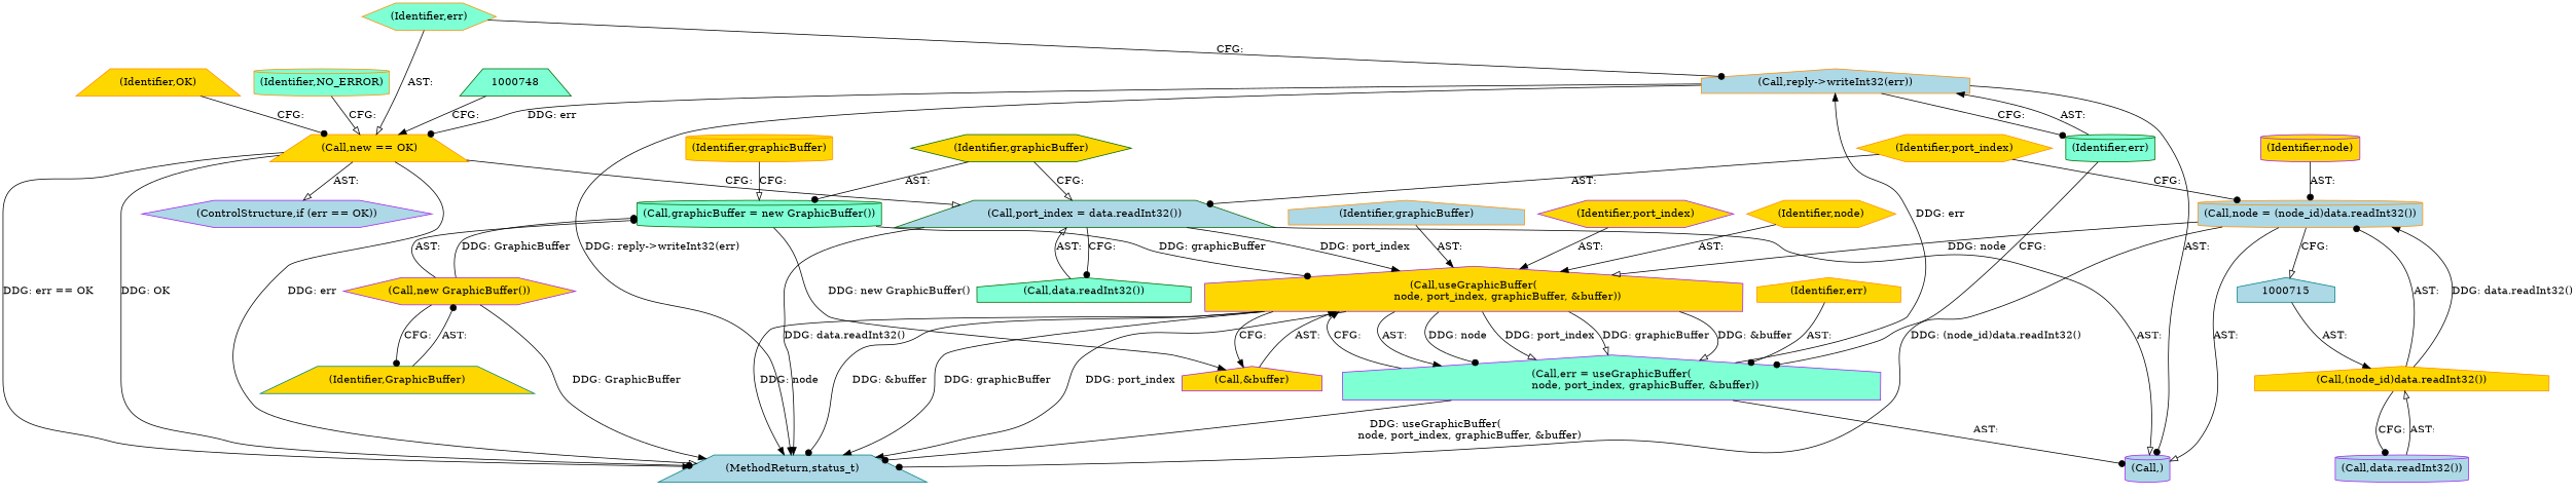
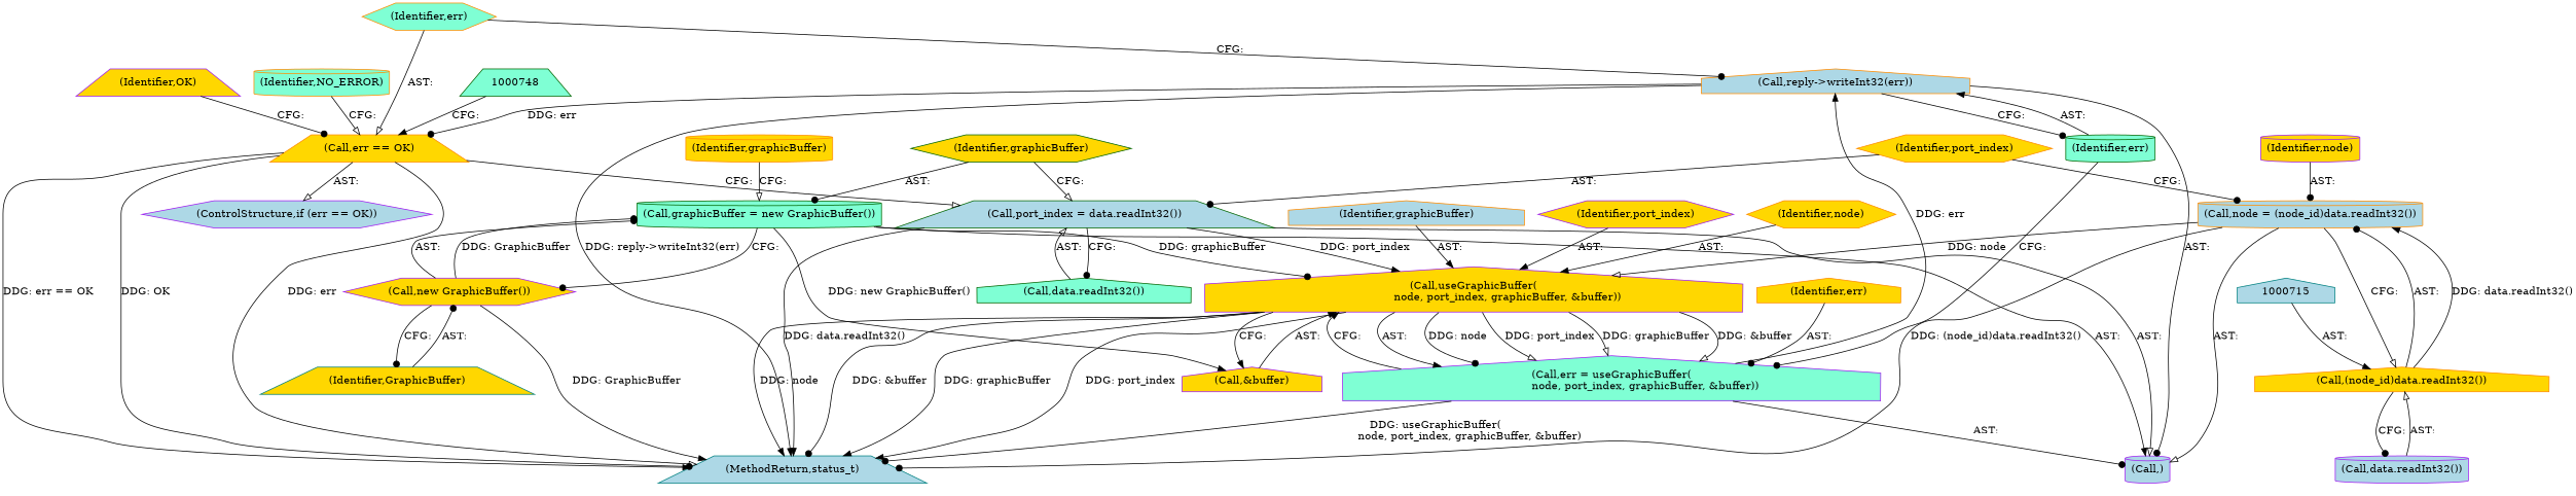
  digraph {
    node [color=darkorange fillcolor=gold shape=house style=filled]
    edge [arrowhead=dot]
    n1 [fillcolor=lightblue label="(Call,reply->writeInt32(err))"]
-   n2 [label="(Call,new == OK)" shape=trapezium]
+   n2 [label="(Call,err == OK)" shape=trapezium]
    n3 [color=teal fillcolor=lightblue label="(MethodReturn,status_t)" shape=trapezium]
    n4 [color=purple fillcolor=lightblue label="(Call,)" shape=cylinder]
    n5 [color=darkgreen fillcolor=aquamarine label="(Identifier,err)" shape=cylinder]
    n6 [color=darkgreen fillcolor=lightblue label="(Call,port_index = data.readInt32())" shape=trapezium]
    n7 [color=purple fillcolor=lightblue label="(ControlStructure,if (err == OK))" shape=hexagon]
    n8 [color=purple fillcolor=aquamarine label="(Call,err = useGraphicBuffer(\n                    node, port_index, graphicBuffer, &buffer))"]
    n9 [color=purple label="(Call,useGraphicBuffer(\n                    node, port_index, graphicBuffer, &buffer))"]
    n10 [color=purple label="(Call,&buffer)"]
    n11 [fillcolor=lightblue label="(Call,node = (node_id)data.readInt32())" shape=cylinder]
    n12 [label="(Call,(node_id)data.readInt32())"]
    n13 [color=purple fillcolor=lightblue label="(Call,data.readInt32())" shape=cylinder]
    n14 [color=darkgreen fillcolor=aquamarine label="(Call,data.readInt32())"]
    n15 [color=darkgreen fillcolor=aquamarine label="(Call,graphicBuffer = new GraphicBuffer())" shape=cylinder]
    n16 [color=purple label="(Call,new GraphicBuffer())" shape=hexagon]
    n17 [color=teal label="(Identifier,GraphicBuffer)" shape=trapezium]
-   n18 [label="(Identifier,OK)" shape=trapezium]
+   n18 [color=purple label="(Identifier,OK)" shape=trapezium]
    n19 [fillcolor=lightblue label="(Identifier,graphicBuffer)"]
    n20 [color=darkgreen label="(Identifier,graphicBuffer)" shape=hexagon]
    n21 [fillcolor=aquamarine label="(Identifier,NO_ERROR)" shape=cylinder]
    n22 [fillcolor=aquamarine label="(Identifier,err)" shape=hexagon]
    n23 [label="(Identifier,graphicBuffer)" shape=cylinder]
    n24 [color=purple label="(Identifier,port_index)" shape=hexagon]
    n25 [color=purple label="(Identifier,node)" shape=cylinder]
    n26 [label="(Identifier,node)" shape=hexagon]
    n27 [label="(Identifier,err)"]
    n28 [label="(Identifier,port_index)" shape=hexagon]
    1000715 [color=teal fillcolor=lightblue]
    1000748 [color=darkgreen fillcolor=aquamarine shape=trapezium]
    n1 -> n2 [label="DDG: err"]
    n1 -> n3 [arrowhead=normal label="DDG: reply->writeInt32(err)"]
    n1 -> n4 [label="AST: "]
    n1 -> n5 [label="CFG: "]
    n2 -> n3 [arrowhead=normal label="DDG: err == OK"]
    n2 -> n3 [label="DDG: OK"]
    n2 -> n3 [arrowhead=onormal label="DDG: err"]
    n2 -> n6 [arrowhead=onormal label="CFG: "]
    n2 -> n7 [arrowhead=onormal label="AST: "]
    n5 -> n1 [arrowhead=normal label="AST: "]
    n5 -> n8 [label="CFG: "]
    n6 -> n3 [arrowhead=normal label="DDG: data.readInt32()"]
    n6 -> n4 [arrowhead=onormal label="AST: "]
    n6 -> n9 [arrowhead=normal label="DDG: port_index"]
    n6 -> n14 [label="CFG: "]
    n8 -> n1 [arrowhead=normal label="DDG: err"]
    n8 -> n3 [label="DDG: useGraphicBuffer(\n                    node, port_index, graphicBuffer, &buffer)"]
    n8 -> n4 [label="AST: "]
    n8 -> n9 [arrowhead=normal label="CFG: "]
    n9 -> n3 [arrowhead=normal label="DDG: port_index"]
    n9 -> n3 [arrowhead=normal label="DDG: node"]
    n9 -> n3 [label="DDG: &buffer"]
    n9 -> n3 [arrowhead=normal label="DDG: graphicBuffer"]
    n9 -> n8 [arrowhead=normal label="AST: "]
    n9 -> n8 [label="DDG: node"]
    n9 -> n8 [arrowhead=onormal label="DDG: port_index"]
    n9 -> n8 [arrowhead=onormal label="DDG: graphicBuffer"]
    n9 -> n8 [arrowhead=onormal label="DDG: &buffer"]
    n9 -> n10 [arrowhead=normal label="CFG: "]
    n10 -> n9 [arrowhead=normal label="AST: "]
    n11 -> n3 [label="DDG: (node_id)data.readInt32()"]
    n11 -> n4 [arrowhead=onormal label="AST: "]
    n11 -> n9 [arrowhead=onormal label="DDG: node"]
-   n11 -> 1000715 [arrowhead=onormal label="CFG: "]
+   n11 -> n12 [arrowhead=onormal label="CFG: "]
    n12 -> n11 [label="AST: "]
    n12 -> n11 [arrowhead=normal label="DDG: data.readInt32()"]
    n12 -> n13 [label="CFG: "]
    n13 -> n12 [arrowhead=onormal label="AST: "]
    n14 -> n6 [arrowhead=onormal label="AST: "]
+   n15 -> n4 [arrowhead=normal label="AST: "]
    n15 -> n9 [label="DDG: graphicBuffer"]
    n15 -> n10 [arrowhead=normal label="DDG: new GraphicBuffer()"]
+   n15 -> n16 [label="CFG: "]
    n16 -> n3 [arrowhead=normal label="DDG: GraphicBuffer"]
    n16 -> n15 [label="AST: "]
    n16 -> n15 [label="DDG: GraphicBuffer"]
    n16 -> n17 [label="CFG: "]
    n17 -> n16 [label="AST: "]
    n18 -> n2 [label="CFG: "]
    n19 -> n9 [arrowhead=normal label="AST: "]
    n20 -> n6 [arrowhead=onormal label="CFG: "]
    n20 -> n15 [label="AST: "]
    n21 -> n2 [arrowhead=onormal label="CFG: "]
    n22 -> n1 [label="CFG: "]
    n22 -> n2 [arrowhead=onormal label="AST: "]
    n23 -> n15 [arrowhead=onormal label="CFG: "]
    n24 -> n9 [arrowhead=normal label="AST: "]
    n25 -> n11 [label="AST: "]
    n26 -> n9 [arrowhead=normal label="AST: "]
    n27 -> n8 [label="AST: "]
    n28 -> n6 [label="AST: "]
    n28 -> n11 [label="CFG: "]
    1000715 -> n12 [arrowhead=normal label="AST: "]
    1000748 -> n2 [arrowhead=normal label="CFG: "]
  }
